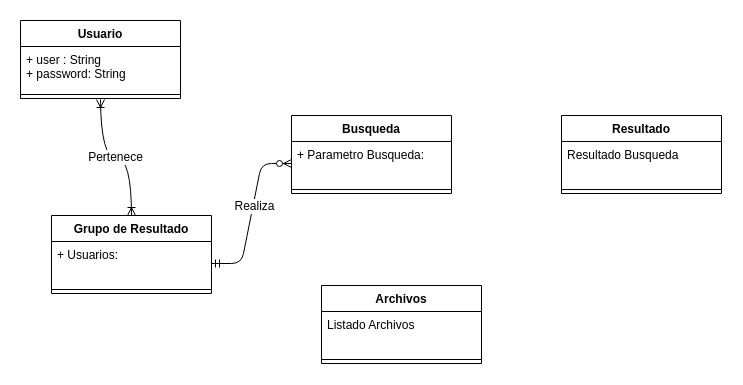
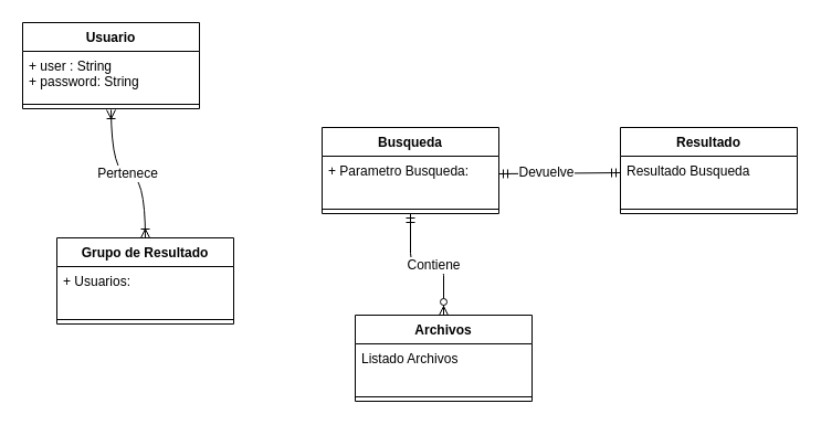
  <mxCell id="0" />
  <mxCell id="1" parent="0" />
  <mxCell id="2" value="" style="fontSize=12;html=1;endArrow=ERoneToMany;startArrow=ERoneToMany;entryX=0.5;entryY=1;entryDx=0;entryDy=0;exitX=0.5;exitY=0;exitDx=0;exitDy=0;edgeStyle=orthogonalEdgeStyle;curved=1;" edge="1" parent="1" source="10"><mxGeometry width="100" height="100" relative="1" as="geometry"><mxPoint x="100" y="265" as="sourcePoint" /><mxPoint x="100" y="99" as="targetPoint" /></mxGeometry></mxCell>
  <mxCell id="3" value="Pertenece" style="text;html=1;resizable=0;points=[];align=center;verticalAlign=middle;labelBackgroundColor=#ffffff;" vertex="1" connectable="0" parent="2"><mxGeometry x="0.007" y="-1" relative="1" as="geometry"><mxPoint as="offset" /></mxGeometry></mxCell>
  <mxCell id="4" value="Usuario" style="swimlane;fontStyle=1;align=center;verticalAlign=top;childLayout=stackLayout;horizontal=1;startSize=26;horizontalStack=0;resizeParent=1;resizeParentMax=0;resizeLast=0;collapsible=1;marginBottom=0;" vertex="1" parent="1"><mxGeometry x="20" y="20" width="160" height="78" as="geometry" /></mxCell>
  <mxCell id="5" value="+ user : String&#10;+ password: String&#10;" style="text;strokeColor=none;fillColor=none;align=left;verticalAlign=top;spacingLeft=4;spacingRight=4;overflow=hidden;rotatable=0;points=[[0,0.5],[1,0.5]];portConstraint=eastwest;" vertex="1" parent="4"><mxGeometry y="26" width="160" height="44" as="geometry" /></mxCell>
  <mxCell id="6" value="" style="line;strokeWidth=1;fillColor=none;align=left;verticalAlign=middle;spacingTop=-1;spacingLeft=3;spacingRight=3;rotatable=0;labelPosition=right;points=[];portConstraint=eastwest;" vertex="1" parent="4"><mxGeometry y="70" width="160" height="8" as="geometry" /></mxCell>
  <mxCell id="7" value="Busqueda" style="swimlane;fontStyle=1;align=center;verticalAlign=top;childLayout=stackLayout;horizontal=1;startSize=26;horizontalStack=0;resizeParent=1;resizeParentMax=0;resizeLast=0;collapsible=1;marginBottom=0;" vertex="1" parent="1"><mxGeometry x="291" y="115" width="160" height="78" as="geometry" /></mxCell>
  <mxCell id="8" value="+ Parametro Busqueda: &#10;" style="text;strokeColor=none;fillColor=none;align=left;verticalAlign=top;spacingLeft=4;spacingRight=4;overflow=hidden;rotatable=0;points=[[0,0.5],[1,0.5]];portConstraint=eastwest;" vertex="1" parent="7"><mxGeometry y="26" width="160" height="44" as="geometry" /></mxCell>
  <mxCell id="9" value="" style="line;strokeWidth=1;fillColor=none;align=left;verticalAlign=middle;spacingTop=-1;spacingLeft=3;spacingRight=3;rotatable=0;labelPosition=right;points=[];portConstraint=eastwest;" vertex="1" parent="7"><mxGeometry y="70" width="160" height="8" as="geometry" /></mxCell>
  <mxCell id="10" value="Grupo de Resultado" style="swimlane;fontStyle=1;align=center;verticalAlign=top;childLayout=stackLayout;horizontal=1;startSize=26;horizontalStack=0;resizeParent=1;resizeParentMax=0;resizeLast=0;collapsible=1;marginBottom=0;" vertex="1" parent="1"><mxGeometry x="51" y="215" width="160" height="78" as="geometry" /></mxCell>
  <mxCell id="11" value="+ Usuarios: &#10;" style="text;strokeColor=none;fillColor=none;align=left;verticalAlign=top;spacingLeft=4;spacingRight=4;overflow=hidden;rotatable=0;points=[[0,0.5],[1,0.5]];portConstraint=eastwest;" vertex="1" parent="10"><mxGeometry y="26" width="160" height="44" as="geometry" /></mxCell>
  <mxCell id="12" value="" style="line;strokeWidth=1;fillColor=none;align=left;verticalAlign=middle;spacingTop=-1;spacingLeft=3;spacingRight=3;rotatable=0;labelPosition=right;points=[];portConstraint=eastwest;" vertex="1" parent="10"><mxGeometry y="70" width="160" height="8" as="geometry" /></mxCell>
- <mxCell id="13" value="" style="edgeStyle=entityRelationEdgeStyle;fontSize=12;html=1;endArrow=ERzeroToMany;startArrow=ERmandOne;entryX=0;entryY=0.5;entryDx=0;entryDy=0;exitX=1;exitY=0.5;exitDx=0;exitDy=0;" edge="1" parent="1" source="11" target="8"><mxGeometry width="100" height="100" relative="1" as="geometry"><mxPoint x="20" y="465" as="sourcePoint" /><mxPoint x="120" y="365" as="targetPoint" /></mxGeometry></mxCell>
- <mxCell id="14" value="Realiza" style="text;html=1;resizable=0;points=[];align=center;verticalAlign=middle;labelBackgroundColor=#ffffff;" vertex="1" connectable="0" parent="13"><mxGeometry x="0.094" y="-1" relative="1" as="geometry"><mxPoint as="offset" /></mxGeometry></mxCell>
  <mxCell id="15" value="Resultado" style="swimlane;fontStyle=1;align=center;verticalAlign=top;childLayout=stackLayout;horizontal=1;startSize=26;horizontalStack=0;resizeParent=1;resizeParentMax=0;resizeLast=0;collapsible=1;marginBottom=0;" vertex="1" parent="1"><mxGeometry x="561" y="115" width="160" height="78" as="geometry" /></mxCell>
  <mxCell id="16" value="Resultado Busqueda" style="text;strokeColor=none;fillColor=none;align=left;verticalAlign=top;spacingLeft=4;spacingRight=4;overflow=hidden;rotatable=0;points=[[0,0.5],[1,0.5]];portConstraint=eastwest;" vertex="1" parent="15"><mxGeometry y="26" width="160" height="44" as="geometry" /></mxCell>
  <mxCell id="17" value="" style="line;strokeWidth=1;fillColor=none;align=left;verticalAlign=middle;spacingTop=-1;spacingLeft=3;spacingRight=3;rotatable=0;labelPosition=right;points=[];portConstraint=eastwest;" vertex="1" parent="15"><mxGeometry y="70" width="160" height="8" as="geometry" /></mxCell>
+ <mxCell id="18" value="" style="fontSize=12;html=1;endArrow=ERmandOne;startArrow=ERmandOne;entryX=1;entryY=0.364;entryDx=0;entryDy=0;exitX=0;exitY=0.341;exitDx=0;exitDy=0;entryPerimeter=0;exitPerimeter=0;" edge="1" parent="1" source="16" target="8"><mxGeometry width="100" height="100" relative="1" as="geometry"><mxPoint x="20" y="525" as="sourcePoint" /><mxPoint x="120" y="425" as="targetPoint" /></mxGeometry></mxCell>
+ <mxCell id="19" value="Devuelve" style="text;html=1;resizable=0;points=[];align=center;verticalAlign=middle;labelBackgroundColor=#ffffff;" vertex="1" connectable="0" parent="18"><mxGeometry x="0.223" y="-1" relative="1" as="geometry"><mxPoint as="offset" /></mxGeometry></mxCell>
  <mxCell id="20" value="Archivos" style="swimlane;fontStyle=1;align=center;verticalAlign=top;childLayout=stackLayout;horizontal=1;startSize=26;horizontalStack=0;resizeParent=1;resizeParentMax=0;resizeLast=0;collapsible=1;marginBottom=0;" vertex="1" parent="1"><mxGeometry x="321" y="285" width="160" height="78" as="geometry" /></mxCell>
  <mxCell id="21" value="Listado Archivos" style="text;strokeColor=none;fillColor=none;align=left;verticalAlign=top;spacingLeft=4;spacingRight=4;overflow=hidden;rotatable=0;points=[[0,0.5],[1,0.5]];portConstraint=eastwest;" vertex="1" parent="20"><mxGeometry y="26" width="160" height="44" as="geometry" /></mxCell>
  <mxCell id="22" value="" style="line;strokeWidth=1;fillColor=none;align=left;verticalAlign=middle;spacingTop=-1;spacingLeft=3;spacingRight=3;rotatable=0;labelPosition=right;points=[];portConstraint=eastwest;" vertex="1" parent="20"><mxGeometry y="70" width="160" height="8" as="geometry" /></mxCell>
+ <mxCell id="23" value="" style="edgeStyle=orthogonalEdgeStyle;fontSize=12;html=1;endArrow=ERzeroToMany;startArrow=ERmandOne;exitX=0.5;exitY=1;exitDx=0;exitDy=0;" edge="1" parent="1" source="7" target="20"><mxGeometry width="100" height="100" relative="1" as="geometry"><mxPoint x="21" y="485" as="sourcePoint" /><mxPoint x="121" y="385" as="targetPoint" /></mxGeometry></mxCell>
+ <mxCell id="24" value="Contiene" style="text;html=1;resizable=0;points=[];align=center;verticalAlign=middle;labelBackgroundColor=#ffffff;" vertex="1" connectable="0" parent="23"><mxGeometry x="-0.07" y="-26" relative="1" as="geometry"><mxPoint x="9" y="-26" as="offset" /></mxGeometry></mxCell>
